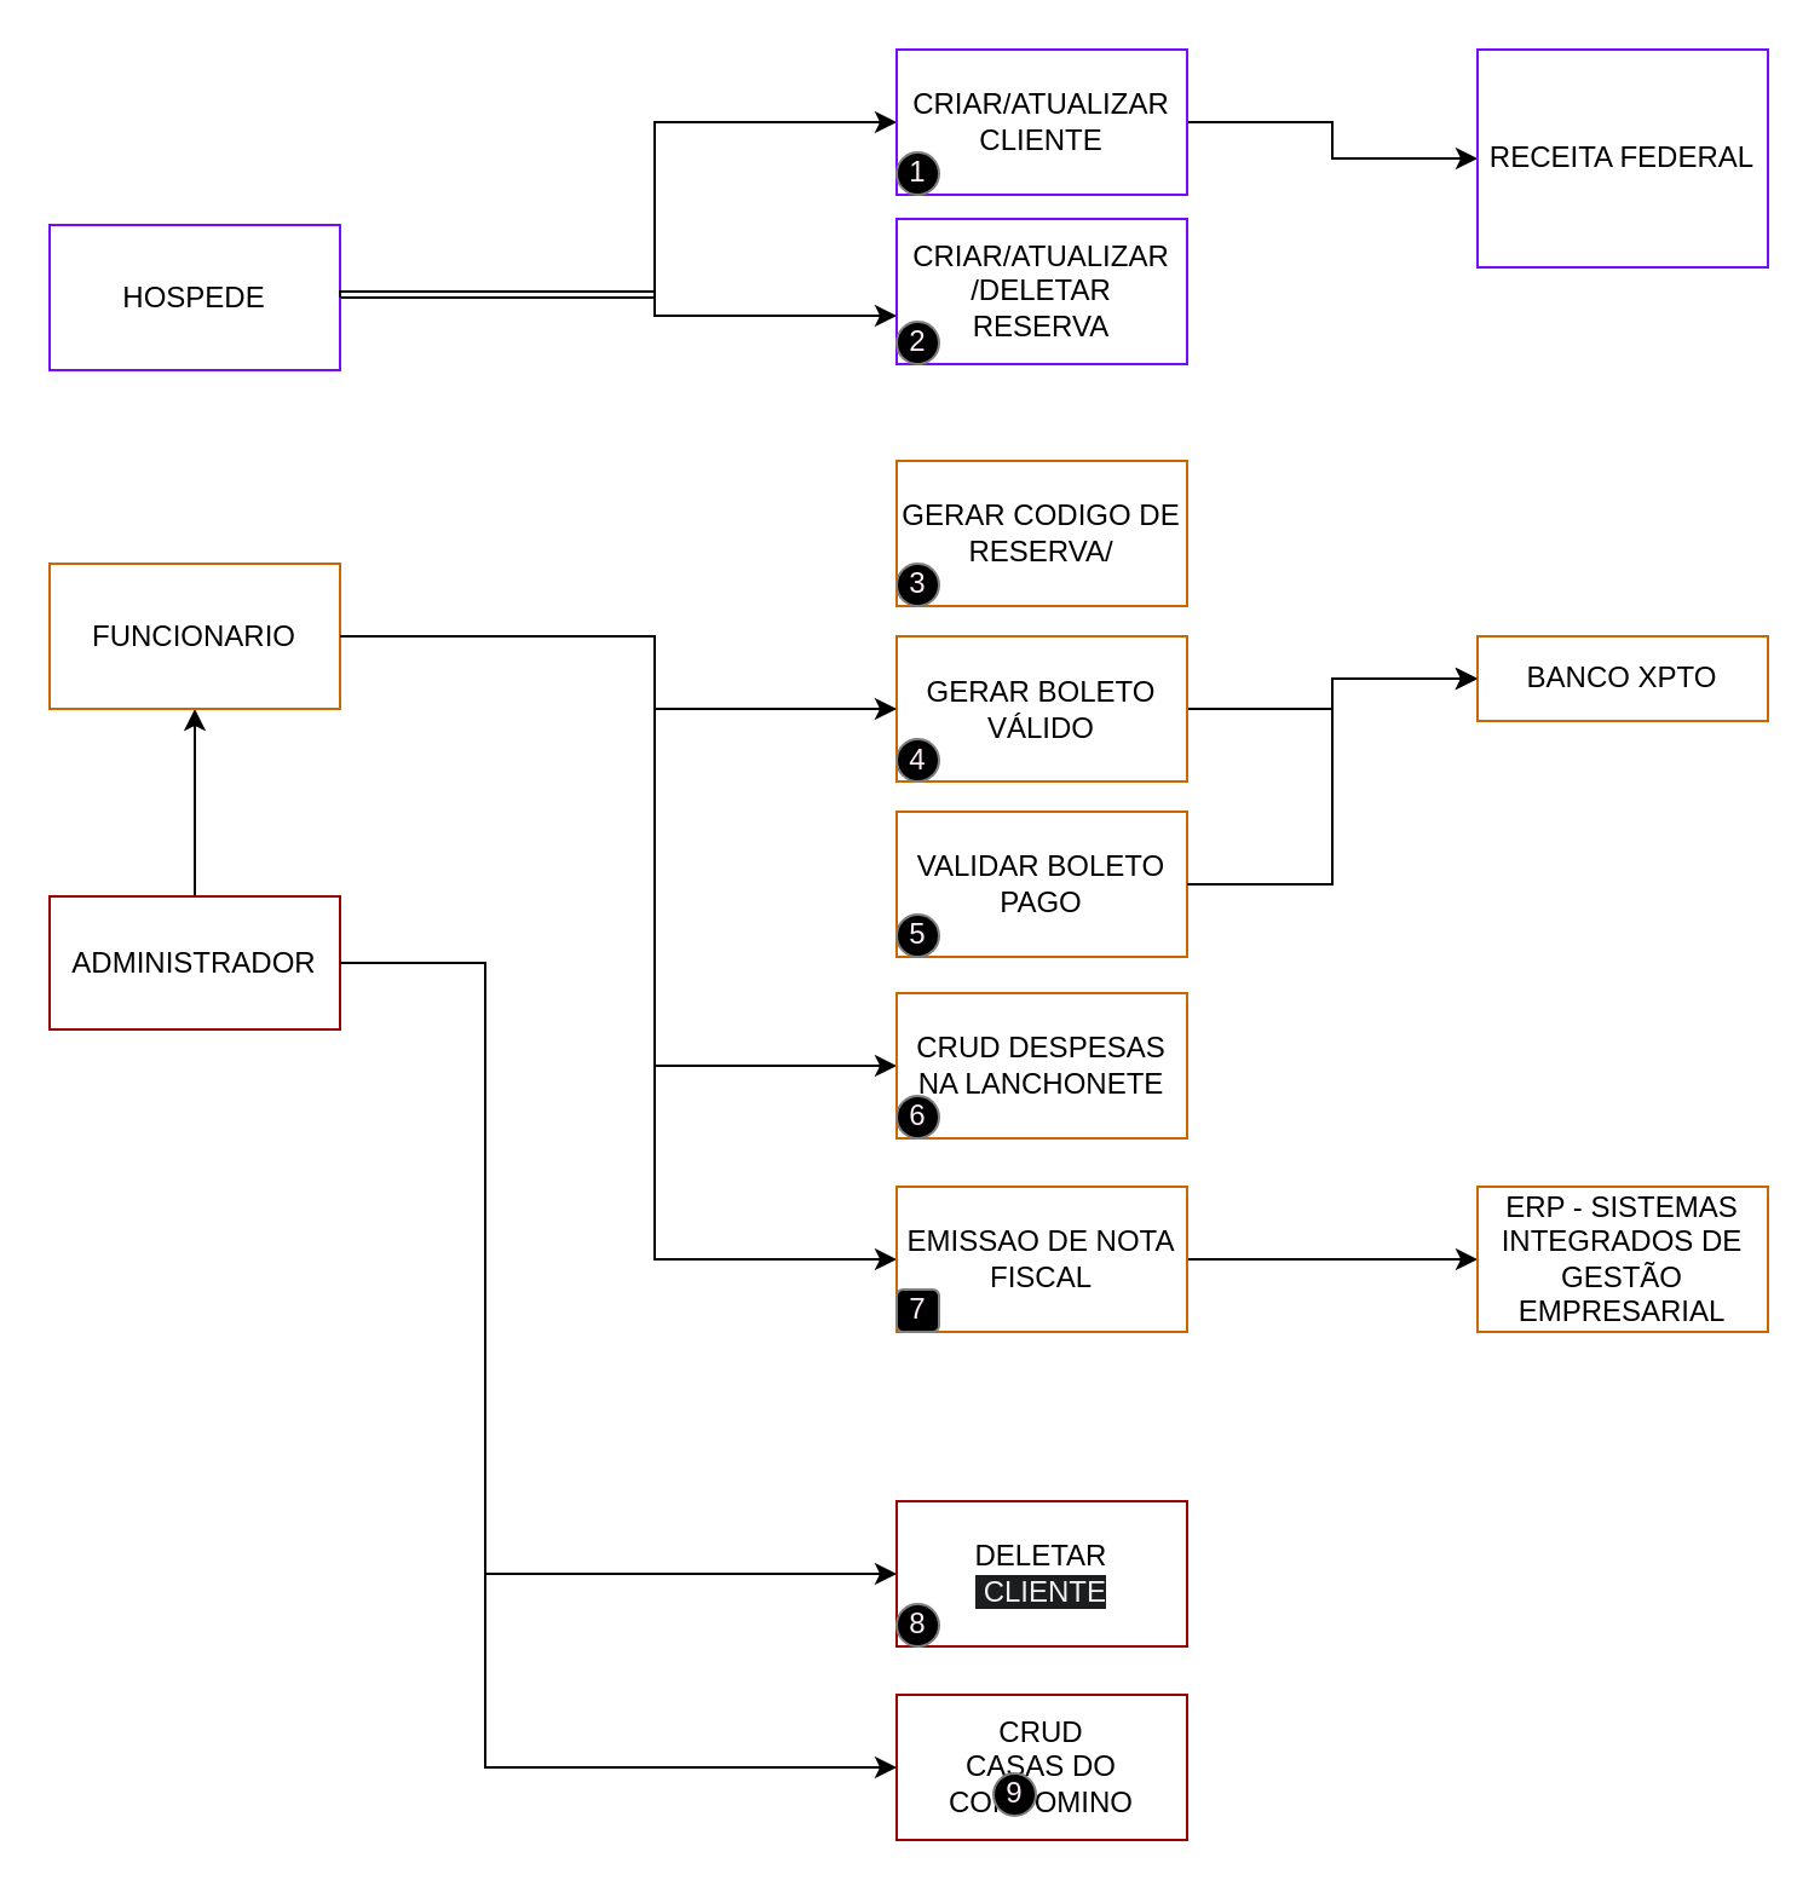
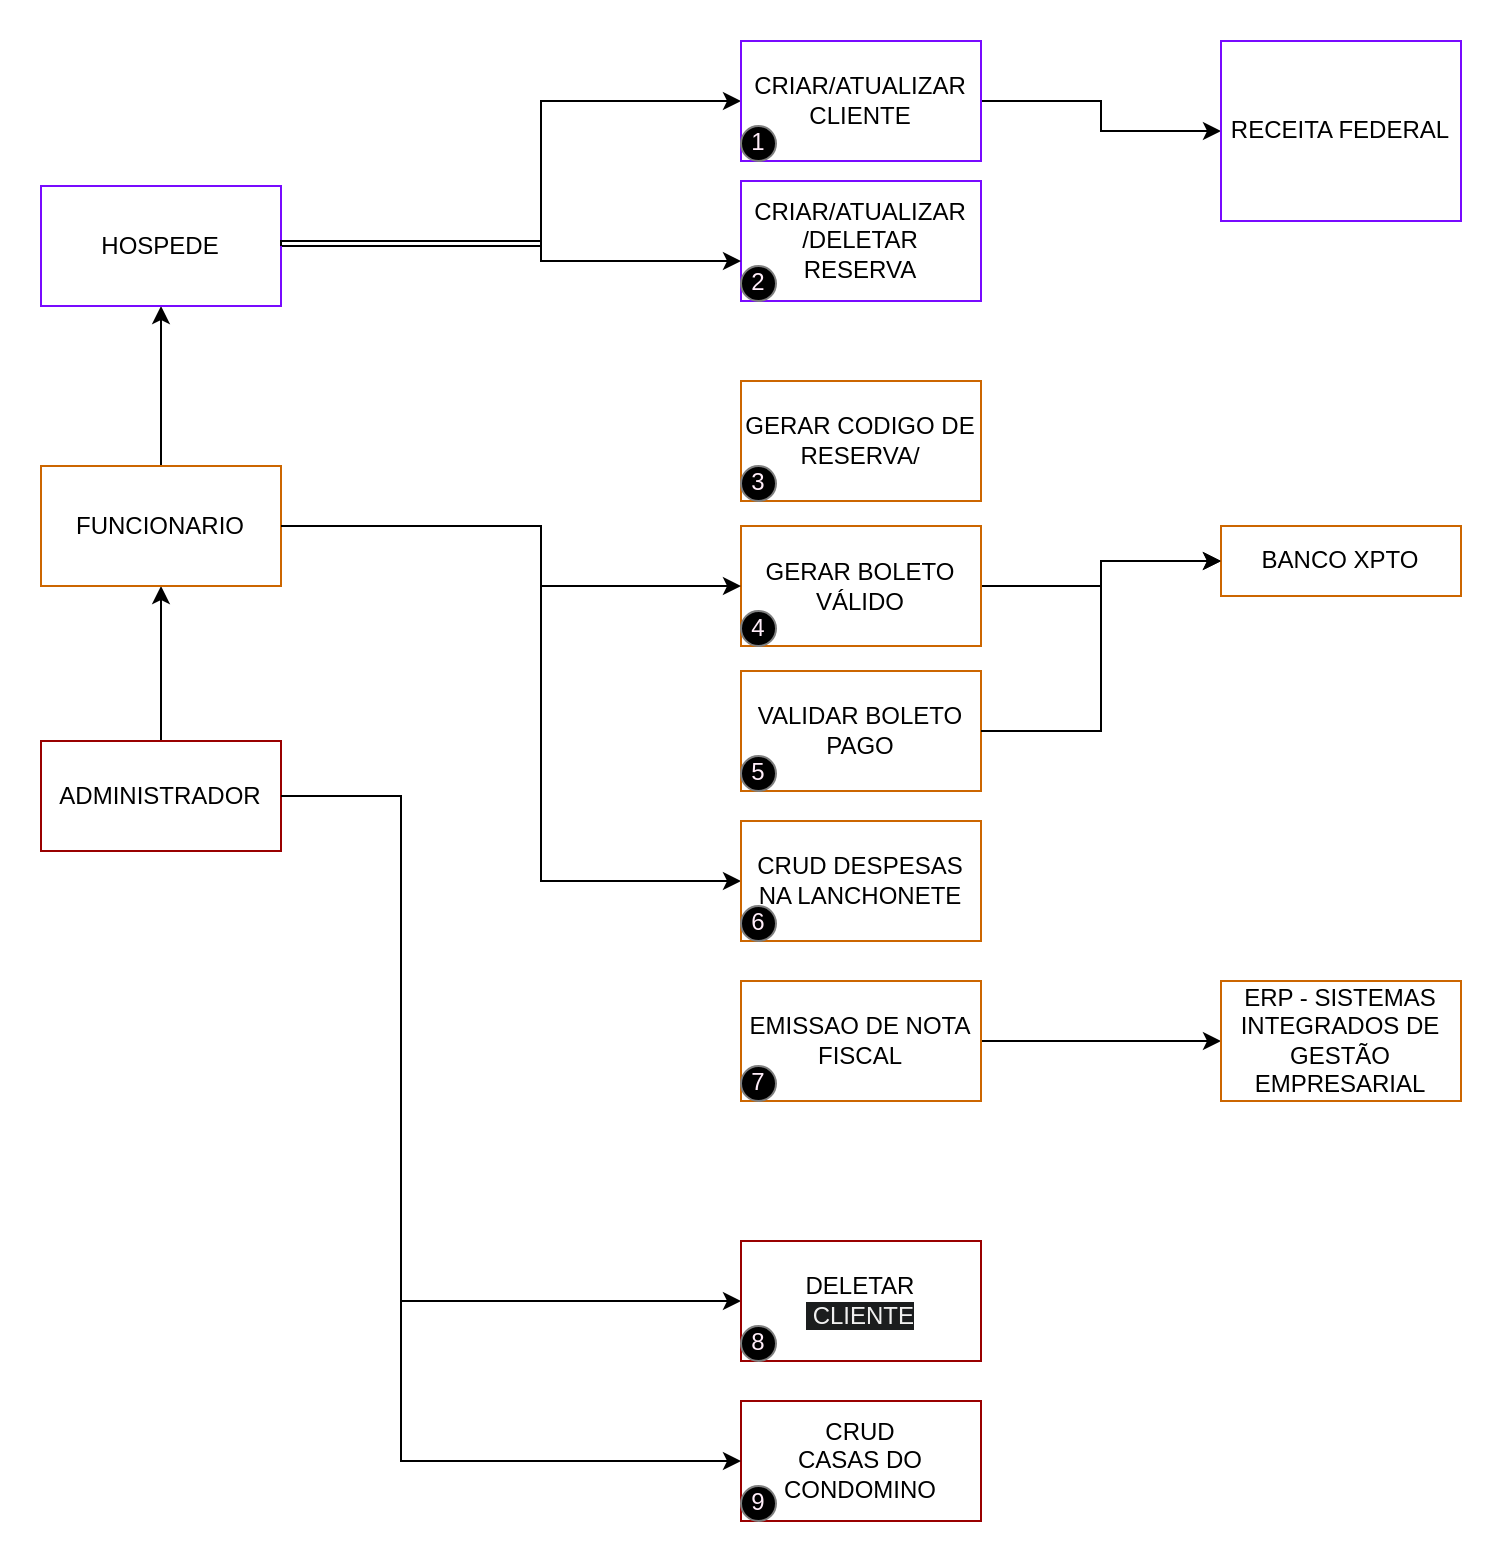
  <mxCell id="0" />
  <mxCell id="1" parent="0" />
  <mxCell id="2" value="" style="edgeStyle=orthogonalEdgeStyle;rounded=0;orthogonalLoop=1;jettySize=auto;html=1;" edge="1" parent="1" source="4" target="8"><mxGeometry relative="1" as="geometry" /></mxCell>
  <mxCell id="3" value="" style="edgeStyle=orthogonalEdgeStyle;rounded=0;orthogonalLoop=1;jettySize=auto;html=1;entryX=0;entryY=0.5;entryDx=0;entryDy=0;" edge="1" parent="1" source="4" target="15"><mxGeometry relative="1" as="geometry"><Array as="points"><mxPoint x="200" y="397" /><mxPoint x="200" y="650" /></Array></mxGeometry></mxCell>
  <mxCell id="4" value="ADMINISTRADOR" style="rounded=0;whiteSpace=wrap;html=1;strokeColor=#990000;" vertex="1" parent="1"><mxGeometry x="20" y="370" width="120" height="55" as="geometry" /></mxCell>
+ <mxCell id="5" value="" style="edgeStyle=orthogonalEdgeStyle;rounded=0;orthogonalLoop=1;jettySize=auto;html=1;" edge="1" parent="1" source="8" target="10"><mxGeometry relative="1" as="geometry" /></mxCell>
  <mxCell id="6" value="" style="edgeStyle=orthogonalEdgeStyle;rounded=0;orthogonalLoop=1;jettySize=auto;html=1;entryX=0;entryY=0.5;entryDx=0;entryDy=0;" edge="1" parent="1" source="8" target="22"><mxGeometry relative="1" as="geometry"><Array as="points"><mxPoint x="270" y="263" /><mxPoint x="270" y="440" /></Array></mxGeometry></mxCell>
- <mxCell id="7" value="" style="edgeStyle=orthogonalEdgeStyle;rounded=0;orthogonalLoop=1;jettySize=auto;html=1;entryX=0;entryY=0.5;entryDx=0;entryDy=0;" edge="1" parent="1" source="8" target="24"><mxGeometry relative="1" as="geometry"><Array as="points"><mxPoint x="270" y="263" /><mxPoint x="270" y="520" /></Array></mxGeometry></mxCell>
  <mxCell id="8" value="FUNCIONARIO" style="whiteSpace=wrap;html=1;rounded=0;strokeColor=#CC6600;" vertex="1" parent="1"><mxGeometry x="20" y="232.5" width="120" height="60" as="geometry" /></mxCell>
  <mxCell id="9" value="" style="edgeStyle=orthogonalEdgeStyle;rounded=0;orthogonalLoop=1;jettySize=auto;html=1;" edge="1" parent="1" source="10" target="12"><mxGeometry relative="1" as="geometry"><Array as="points"><mxPoint x="270" y="123" /><mxPoint x="270" y="50" /></Array></mxGeometry></mxCell>
  <mxCell id="10" value="HOSPEDE" style="whiteSpace=wrap;html=1;rounded=0;strokeColor=#780AFF;" vertex="1" parent="1"><mxGeometry x="20" y="92.5" width="120" height="60" as="geometry" /></mxCell>
  <mxCell id="11" value="" style="edgeStyle=orthogonalEdgeStyle;rounded=0;orthogonalLoop=1;jettySize=auto;html=1;" edge="1" parent="1" source="12" target="28"><mxGeometry relative="1" as="geometry" /></mxCell>
  <mxCell id="12" value="CRIAR/ATUALIZAR CLIENTE" style="whiteSpace=wrap;html=1;rounded=0;strokeColor=#780AFF;" vertex="1" parent="1"><mxGeometry x="370" y="20" width="120" height="60" as="geometry" /></mxCell>
  <mxCell id="13" value="CRIAR/ATUALIZAR&lt;div&gt;/DELETAR&lt;div&gt;&lt;div&gt;RESERVA&lt;/div&gt;&lt;/div&gt;&lt;/div&gt;" style="whiteSpace=wrap;html=1;rounded=0;strokeColor=#780AFF;" vertex="1" parent="1"><mxGeometry x="370" y="90" width="120" height="60" as="geometry" /></mxCell>
  <mxCell id="14" value="" style="edgeStyle=orthogonalEdgeStyle;rounded=0;orthogonalLoop=1;jettySize=auto;html=1;exitX=1;exitY=0.5;exitDx=0;exitDy=0;entryX=0;entryY=0.5;entryDx=0;entryDy=0;" edge="1" parent="1" source="10"><mxGeometry relative="1" as="geometry"><mxPoint x="140" y="132.5" as="sourcePoint" /><mxPoint x="370" y="130" as="targetPoint" /><Array as="points"><mxPoint x="140" y="120" /><mxPoint x="270" y="120" /><mxPoint x="270" y="130" /></Array></mxGeometry></mxCell>
  <mxCell id="15" value="&lt;div&gt;DELETAR&lt;br&gt;&lt;/div&gt;&lt;div style=&quot;border-color: rgb(0, 0, 0); color: rgb(240, 240, 240); font-family: Helvetica; font-size: 12px; font-style: normal; font-variant-ligatures: normal; font-variant-caps: normal; font-weight: 400; letter-spacing: normal; orphans: 2; text-align: center; text-indent: 0px; text-transform: none; widows: 2; word-spacing: 0px; -webkit-text-stroke-width: 0px; white-space: normal; background-color: rgb(27, 29, 30); text-decoration-thickness: initial; text-decoration-style: initial; text-decoration-color: initial;&quot;&gt;&amp;nbsp;CLIENTE&lt;/div&gt;" style="whiteSpace=wrap;html=1;rounded=0;strokeColor=#990000;" vertex="1" parent="1"><mxGeometry x="370" y="620" width="120" height="60" as="geometry" /></mxCell>
  <mxCell id="16" value="CRUD&lt;div&gt;CASAS DO CONDOMINO&lt;/div&gt;" style="whiteSpace=wrap;html=1;rounded=0;strokeColor=#990000;" vertex="1" parent="1"><mxGeometry x="370" y="700" width="120" height="60" as="geometry" /></mxCell>
  <mxCell id="17" value="" style="edgeStyle=orthogonalEdgeStyle;rounded=0;orthogonalLoop=1;jettySize=auto;html=1;entryX=0;entryY=0.5;entryDx=0;entryDy=0;exitX=1;exitY=0.5;exitDx=0;exitDy=0;" edge="1" parent="1" source="4" target="16"><mxGeometry relative="1" as="geometry"><mxPoint x="150" y="408" as="sourcePoint" /><mxPoint x="380" y="408" as="targetPoint" /><Array as="points"><mxPoint x="200" y="397" /><mxPoint x="200" y="730" /></Array></mxGeometry></mxCell>
  <mxCell id="18" value="GERAR CODIGO DE RESERVA/" style="whiteSpace=wrap;html=1;rounded=0;strokeColor=#CC6600;" vertex="1" parent="1"><mxGeometry x="370" y="190" width="120" height="60" as="geometry" /></mxCell>
  <mxCell id="19" value="" style="edgeStyle=orthogonalEdgeStyle;rounded=0;orthogonalLoop=1;jettySize=auto;html=1;" edge="1" parent="1" source="20" target="26"><mxGeometry relative="1" as="geometry" /></mxCell>
  <mxCell id="20" value="GERAR BOLETO VÁLIDO" style="whiteSpace=wrap;html=1;rounded=0;strokeColor=#CC6600;" vertex="1" parent="1"><mxGeometry x="370" y="262.5" width="120" height="60" as="geometry" /></mxCell>
  <mxCell id="21" value="VALIDAR BOLETO PAGO" style="whiteSpace=wrap;html=1;rounded=0;strokeColor=#CC6600;" vertex="1" parent="1"><mxGeometry x="370" y="335" width="120" height="60" as="geometry" /></mxCell>
  <mxCell id="22" value="CRUD DESPESAS NA LANCHONETE" style="whiteSpace=wrap;html=1;rounded=0;strokeColor=#CC6600;" vertex="1" parent="1"><mxGeometry x="370" y="410" width="120" height="60" as="geometry" /></mxCell>
  <mxCell id="23" value="" style="edgeStyle=orthogonalEdgeStyle;rounded=0;orthogonalLoop=1;jettySize=auto;html=1;" edge="1" parent="1" source="24" target="29"><mxGeometry relative="1" as="geometry" /></mxCell>
  <mxCell id="24" value="EMISSAO DE NOTA FISCAL" style="whiteSpace=wrap;html=1;rounded=0;strokeColor=#CC6600;" vertex="1" parent="1"><mxGeometry x="370" y="490" width="120" height="60" as="geometry" /></mxCell>
  <mxCell id="25" value="" style="edgeStyle=orthogonalEdgeStyle;rounded=0;orthogonalLoop=1;jettySize=auto;html=1;entryX=0;entryY=0.5;entryDx=0;entryDy=0;exitX=1;exitY=0.5;exitDx=0;exitDy=0;" edge="1" parent="1" source="8" target="20"><mxGeometry relative="1" as="geometry"><mxPoint x="150" y="273" as="sourcePoint" /><mxPoint x="380" y="230" as="targetPoint" /><Array as="points"><mxPoint x="270" y="263" /><mxPoint x="270" y="293" /><mxPoint x="370" y="293" /></Array></mxGeometry></mxCell>
  <mxCell id="26" value="BANCO XPTO" style="whiteSpace=wrap;html=1;strokeColor=#CC6600;rounded=0;" vertex="1" parent="1"><mxGeometry x="610" y="262.5" width="120" height="35" as="geometry" /></mxCell>
  <mxCell id="27" value="" style="edgeStyle=orthogonalEdgeStyle;rounded=0;orthogonalLoop=1;jettySize=auto;html=1;exitX=1;exitY=0.5;exitDx=0;exitDy=0;entryX=0;entryY=0.5;entryDx=0;entryDy=0;" edge="1" parent="1" source="21" target="26"><mxGeometry relative="1" as="geometry"><mxPoint x="500" y="303" as="sourcePoint" /><mxPoint x="620" y="303" as="targetPoint" /></mxGeometry></mxCell>
  <mxCell id="28" value="RECEITA FEDERAL" style="whiteSpace=wrap;html=1;strokeColor=#780AFF;rounded=0;" vertex="1" parent="1"><mxGeometry x="610" y="20" width="120" height="90" as="geometry" /></mxCell>
  <mxCell id="29" value="ERP - SISTEMAS INTEGRADOS DE GESTÃO EMPRESARIAL" style="whiteSpace=wrap;html=1;strokeColor=#CC6600;rounded=0;" vertex="1" parent="1"><mxGeometry x="610" y="490" width="120" height="60" as="geometry" /></mxCell>
  <mxCell id="30" value="1" style="ellipse;whiteSpace=wrap;html=1;aspect=fixed;fillColor=#000000;strokeColor=#7E7E7E;fontColor=#FFEDF9;" vertex="1" parent="1"><mxGeometry x="370" y="62.5" width="17.5" height="17.5" as="geometry" /></mxCell>
  <mxCell id="31" value="2" style="ellipse;whiteSpace=wrap;html=1;aspect=fixed;fillColor=#000000;strokeColor=#7E7E7E;fontColor=#FFEDF9;" vertex="1" parent="1"><mxGeometry x="370" y="132.5" width="17.5" height="17.5" as="geometry" /></mxCell>
  <mxCell id="32" value="3" style="ellipse;whiteSpace=wrap;html=1;aspect=fixed;fillColor=#000000;strokeColor=#7E7E7E;fontColor=#FFEDF9;" vertex="1" parent="1"><mxGeometry x="370" y="232.5" width="17.5" height="17.5" as="geometry" /></mxCell>
  <mxCell id="33" value="4" style="ellipse;whiteSpace=wrap;html=1;aspect=fixed;fillColor=#000000;strokeColor=#7E7E7E;fontColor=#FFEDF9;" vertex="1" parent="1"><mxGeometry x="370" y="305" width="17.5" height="17.5" as="geometry" /></mxCell>
  <mxCell id="34" value="5" style="ellipse;whiteSpace=wrap;html=1;aspect=fixed;fillColor=#000000;strokeColor=#7E7E7E;fontColor=#FFEDF9;" vertex="1" parent="1"><mxGeometry x="370" y="377.5" width="17.5" height="17.5" as="geometry" /></mxCell>
  <mxCell id="35" value="6" style="ellipse;whiteSpace=wrap;html=1;aspect=fixed;fillColor=#000000;strokeColor=#7E7E7E;fontColor=#FFEDF9;" vertex="1" parent="1"><mxGeometry x="370" y="452.5" width="17.5" height="17.5" as="geometry" /></mxCell>
- <mxCell id="36" value="7" style="whiteSpace=wrap;html=1;aspect=fixed;fillColor=#000000;strokeColor=#7E7E7E;fontColor=#FFEDF9;rounded=1;" vertex="1" parent="1"><mxGeometry x="370" y="532.5" width="17.5" height="17.5" as="geometry" /></mxCell>
+ <mxCell id="36" value="7" style="ellipse;whiteSpace=wrap;html=1;aspect=fixed;fillColor=#000000;strokeColor=#7E7E7E;fontColor=#FFEDF9;" vertex="1" parent="1"><mxGeometry x="370" y="532.5" width="17.5" height="17.5" as="geometry" /></mxCell>
  <mxCell id="37" value="8" style="ellipse;whiteSpace=wrap;html=1;aspect=fixed;fillColor=#000000;strokeColor=#7E7E7E;fontColor=#FFEDF9;" vertex="1" parent="1"><mxGeometry x="370" y="662.5" width="17.5" height="17.5" as="geometry" /></mxCell>
- <mxCell id="38" value="9" style="ellipse;whiteSpace=wrap;html=1;aspect=fixed;fillColor=#000000;strokeColor=#7E7E7E;fontColor=#FFEDF9;" vertex="1" parent="1"><mxGeometry x="410" y="732.5" width="17.5" height="17.5" as="geometry" /></mxCell>
+ <mxCell id="38" value="9" style="ellipse;whiteSpace=wrap;html=1;aspect=fixed;fillColor=#000000;strokeColor=#7E7E7E;fontColor=#FFEDF9;" vertex="1" parent="1"><mxGeometry x="370" y="742.5" width="17.5" height="17.5" as="geometry" /></mxCell>
